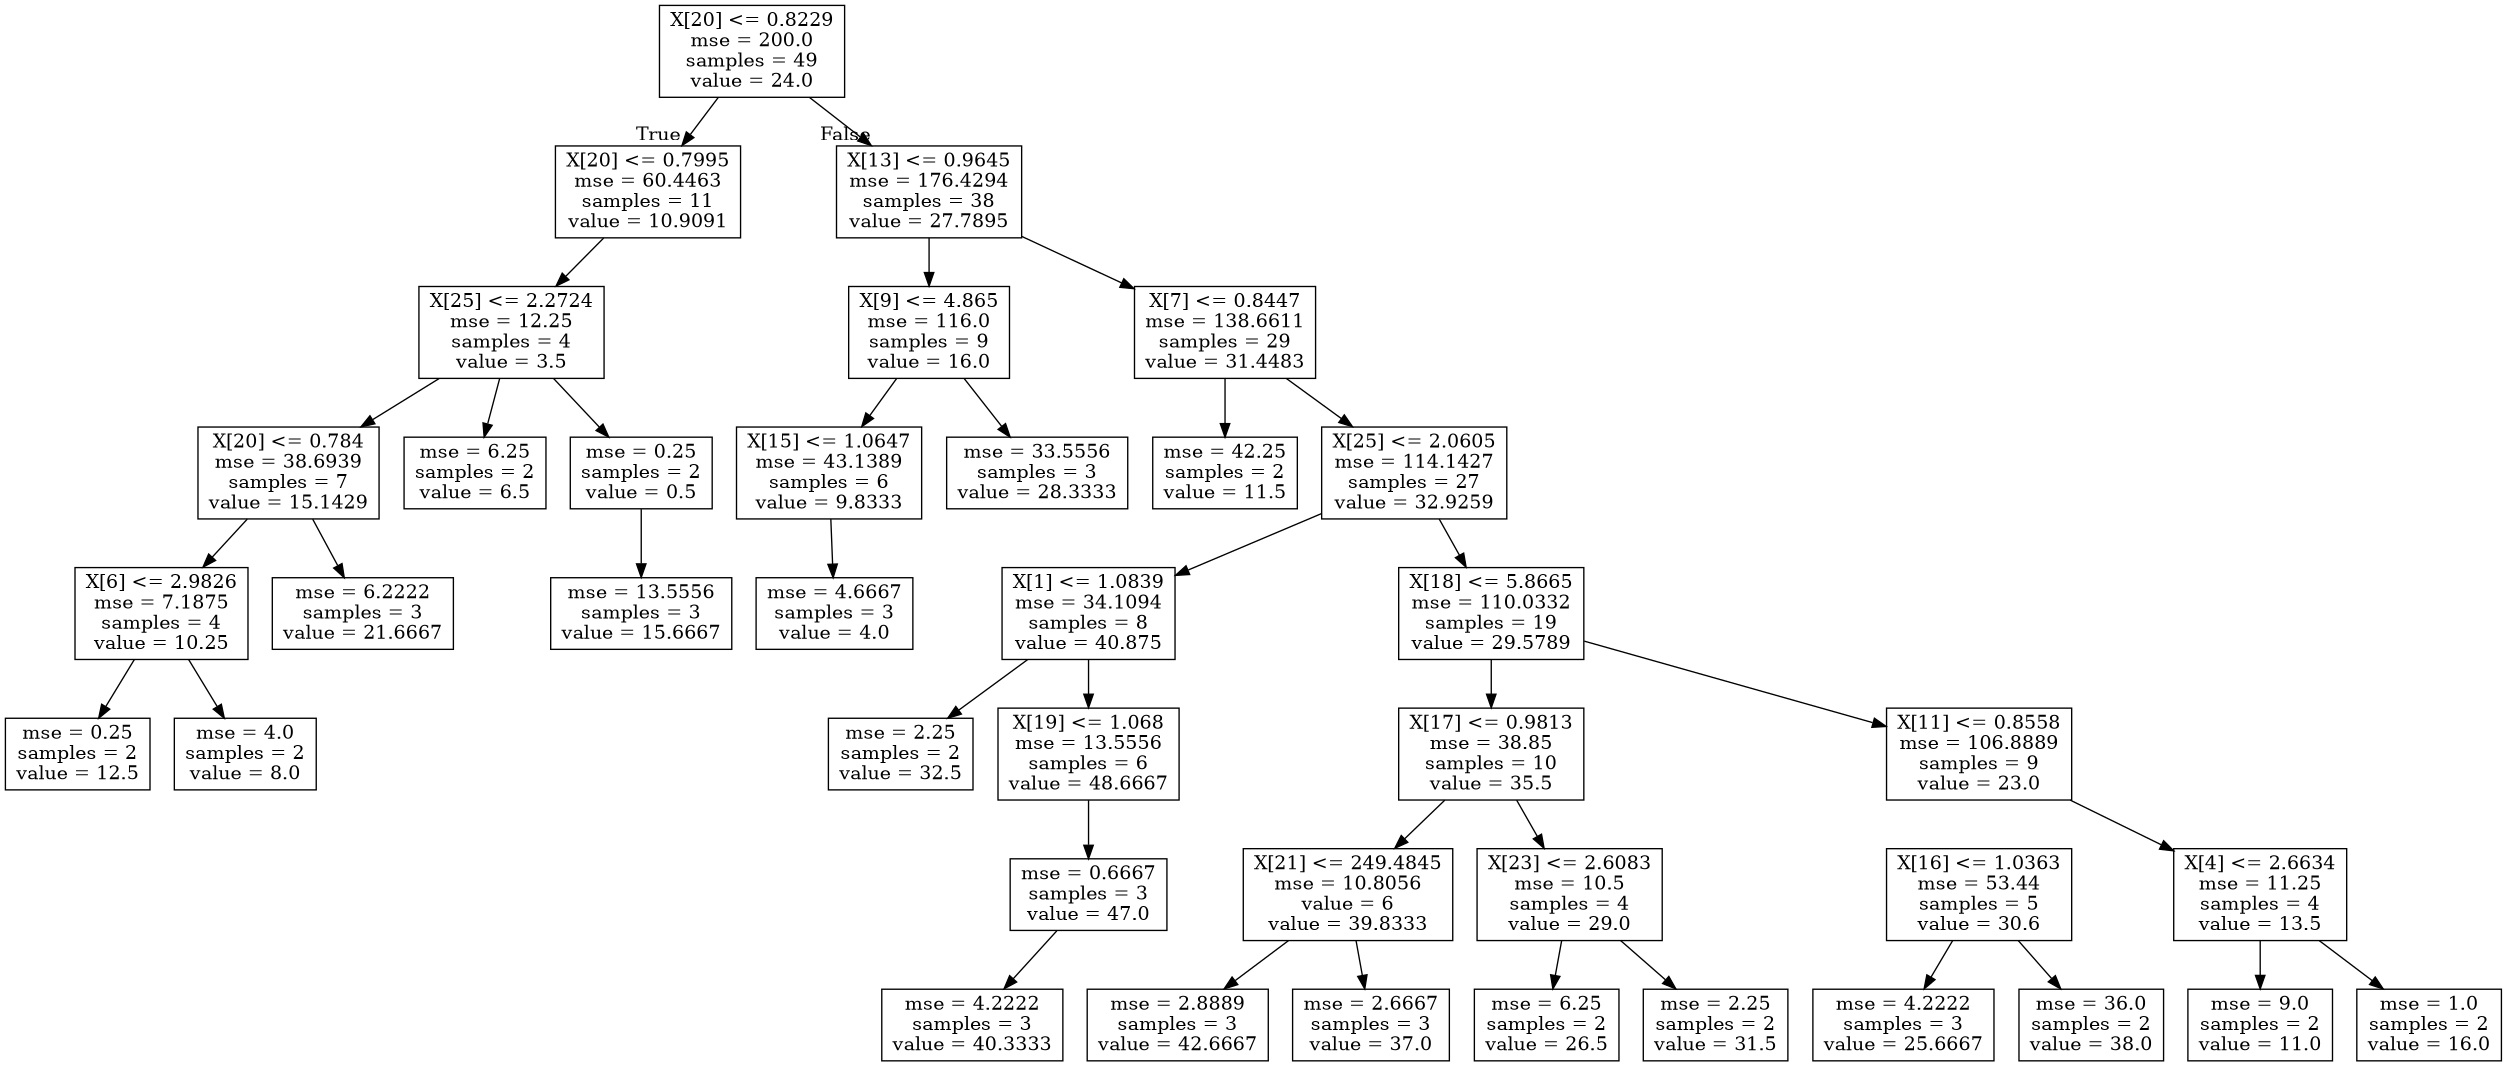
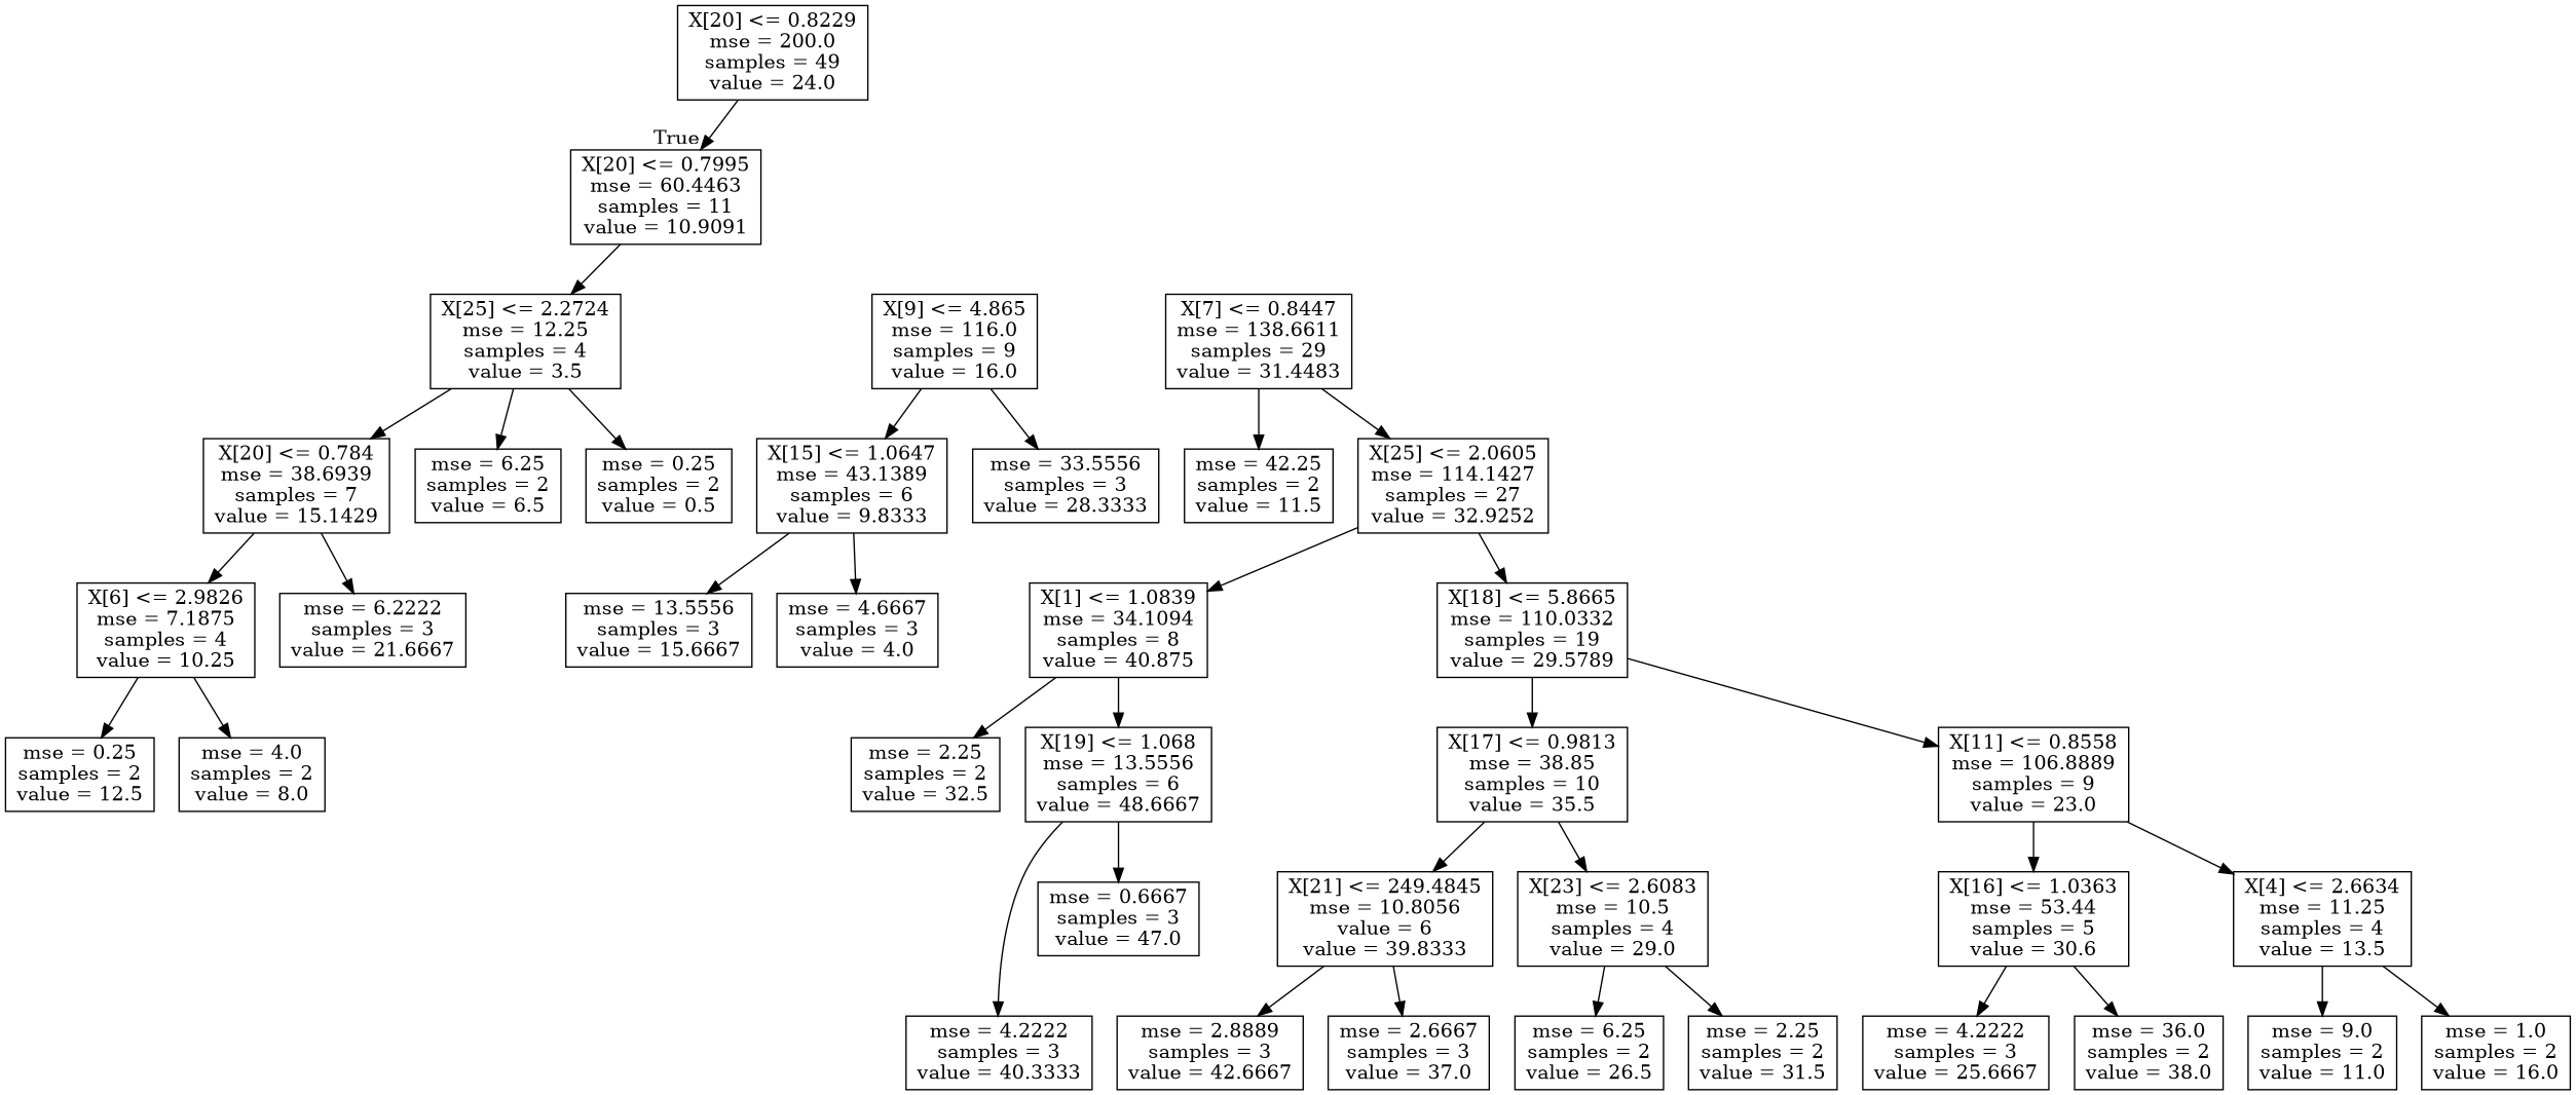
  digraph {
    node [shape=box]
    n1 [label="X[20] <= 0.8229\nmse = 200.0\nsamples = 49\nvalue = 24.0"]
    n2 [label="X[20] <= 0.7995\nmse = 60.4463\nsamples = 11\nvalue = 10.9091"]
-   n3 [label="X[13] <= 0.9645\nmse = 176.4294\nsamples = 38\nvalue = 27.7895"]
    n4 [label="X[25] <= 2.2724\nmse = 12.25\nsamples = 4\nvalue = 3.5"]
    n5 [label="X[9] <= 4.865\nmse = 116.0\nsamples = 9\nvalue = 16.0"]
    n6 [label="X[7] <= 0.8447\nmse = 138.6611\nsamples = 29\nvalue = 31.4483"]
    n7 [label="X[20] <= 0.784\nmse = 38.6939\nsamples = 7\nvalue = 15.1429"]
    n8 [label="X[6] <= 2.9826\nmse = 7.1875\nsamples = 4\nvalue = 10.25"]
    n9 [label="mse = 6.2222\nsamples = 3\nvalue = 21.6667"]
    n10 [label="mse = 6.25\nsamples = 2\nvalue = 6.5"]
    n11 [label="mse = 0.25\nsamples = 2\nvalue = 0.5"]
    n12 [label="mse = 0.25\nsamples = 2\nvalue = 12.5"]
    n13 [label="mse = 4.0\nsamples = 2\nvalue = 8.0"]
    n14 [label="X[15] <= 1.0647\nmse = 43.1389\nsamples = 6\nvalue = 9.8333"]
    n15 [label="mse = 33.5556\nsamples = 3\nvalue = 28.3333"]
    n16 [label="mse = 42.25\nsamples = 2\nvalue = 11.5"]
-   n17 [label="X[25] <= 2.0605\nmse = 114.1427\nsamples = 27\nvalue = 32.9259"]
+   n17 [label="X[25] <= 2.0605\nmse = 114.1427\nsamples = 27\nvalue = 32.9252"]
    n18 [label="mse = 13.5556\nsamples = 3\nvalue = 15.6667"]
    n19 [label="mse = 4.6667\nsamples = 3\nvalue = 4.0"]
    n20 [label="X[1] <= 1.0839\nmse = 34.1094\nsamples = 8\nvalue = 40.875"]
    n21 [label="X[18] <= 5.8665\nmse = 110.0332\nsamples = 19\nvalue = 29.5789"]
    n22 [label="mse = 2.25\nsamples = 2\nvalue = 32.5"]
    n23 [label="X[19] <= 1.068\nmse = 13.5556\nsamples = 6\nvalue = 48.6667"]
    n24 [label="X[17] <= 0.9813\nmse = 38.85\nsamples = 10\nvalue = 35.5"]
    n25 [label="X[11] <= 0.8558\nmse = 106.8889\nsamples = 9\nvalue = 23.0"]
    n26 [label="mse = 4.2222\nsamples = 3\nvalue = 40.3333"]
    n27 [label="mse = 0.6667\nsamples = 3\nvalue = 47.0"]
    n28 [label="X[21] <= 249.4845\nmse = 10.8056\nvalue = 6\nvalue = 39.8333"]
    n29 [label="X[23] <= 2.6083\nmse = 10.5\nsamples = 4\nvalue = 29.0"]
    n30 [label="X[16] <= 1.0363\nmse = 53.44\nsamples = 5\nvalue = 30.6"]
    n31 [label="X[4] <= 2.6634\nmse = 11.25\nsamples = 4\nvalue = 13.5"]
    n32 [label="mse = 2.8889\nsamples = 3\nvalue = 42.6667"]
    n33 [label="mse = 2.6667\nsamples = 3\nvalue = 37.0"]
    n34 [label="mse = 6.25\nsamples = 2\nvalue = 26.5"]
    n35 [label="mse = 2.25\nsamples = 2\nvalue = 31.5"]
    n36 [label="mse = 4.2222\nsamples = 3\nvalue = 25.6667"]
    n37 [label="mse = 36.0\nsamples = 2\nvalue = 38.0"]
    n38 [label="mse = 9.0\nsamples = 2\nvalue = 11.0"]
    n39 [label="mse = 1.0\nsamples = 2\nvalue = 16.0"]
    n1 -> n2 [headlabel=True labelangle=45 labeldistance=2.5]
-   n1 -> n3 [headlabel=False labelangle=-45 labeldistance=2.5]
    n2 -> n4
-   n3 -> n5
-   n3 -> n6
    n4 -> n7
    n4 -> n10
    n4 -> n11
    n5 -> n14
    n5 -> n15
    n6 -> n16
    n6 -> n17
    n7 -> n8
    n7 -> n9
    n8 -> n12
    n8 -> n13
-   n11 -> n18
+   n14 -> n18
    n14 -> n19
    n17 -> n20
    n17 -> n21
    n20 -> n22
    n20 -> n23
    n21 -> n24
    n21 -> n25
-   n27 -> n26
+   n23 -> n26
    n23 -> n27
    n24 -> n28
    n24 -> n29
+   n25 -> n30
    n25 -> n31
    n28 -> n32
    n28 -> n33
    n29 -> n34
    n29 -> n35
    n30 -> n36
    n30 -> n37
    n31 -> n38
    n31 -> n39
  }
